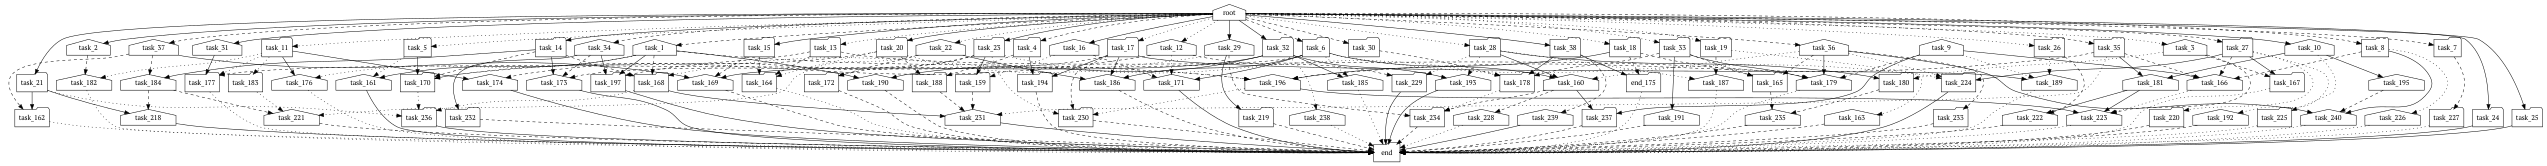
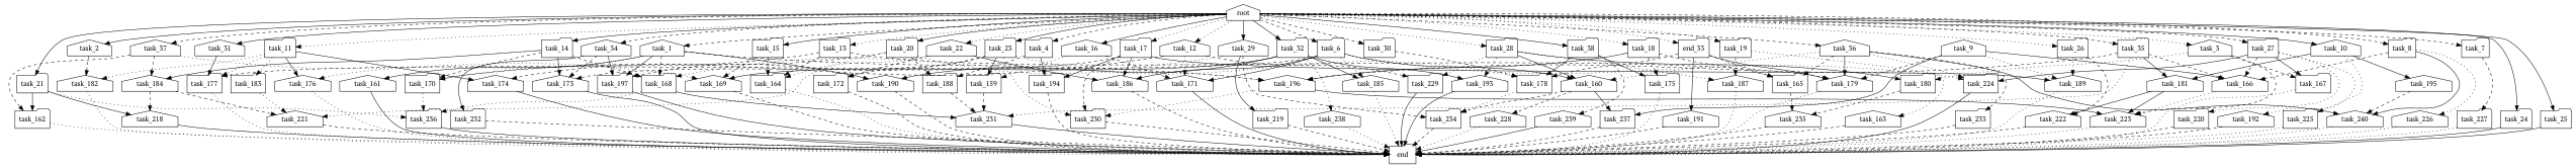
  digraph {
    fontname="PT Serif"
    node [fontname="PT Serif" shape=folder]
    edge [fontname="PT Serif" style=dashed]
    root [shape=house]
    task_11
    task_2 [shape=house]
    task_21
    task_23
    task_35
-   task_33
+   task_33 [label=end_33]
    task_14
    task_3 [shape=house]
    task_18
    task_28
    task_22 [shape=house]
-   task_5
    task_30
    task_27
    task_34 [shape=house]
    task_37 [shape=house]
    task_8
    task_15
    task_24
    task_31 [shape=house]
    task_12 [shape=house]
    task_32
    task_10 [shape=house]
    task_29 [shape=house]
    task_1 [shape=house]
    task_20
    task_4
    task_13
    task_36 [shape=house]
    task_16 [shape=house]
    task_26
    task_25
    task_19
    task_38
    task_17
    task_6
    task_7
    task_182 [shape=house]
    task_176 [shape=house]
    task_183
    task_177
    task_174 [shape=house]
    task_162
    task_236
    task_218 [shape=house]
    task_178
    task_230
    task_172
    task_159
    task_197
    task_231 [shape=house]
    task_196 [shape=house]
    task_166 [shape=house]
    task_181 [shape=house]
    task_165
    task_179 [shape=house]
    task_191 [shape=house]
    task_173 [shape=house]
    task_168
    task_170
    task_184 [shape=house]
    task_223 [shape=house]
    task_167
    task_180
-   task_175 [label=end_175]
+   task_175
    task_187 [shape=house]
    task_160 [shape=house]
    task_193 [shape=house]
    task_229
    task_221 [shape=house]
    task_186 [shape=house]
    task_161 [shape=house]
    task_9 [shape=house]
    task_189 [shape=house]
    task_237
    task_220
    task_224
    task_192 [shape=house]
    task_232
    task_169 [shape=house]
    task_226 [shape=house]
    task_240 [shape=house]
    task_164
    end
    task_171 [shape=house]
    task_185 [shape=house]
    task_238 [shape=house]
    task_190 [shape=house]
    task_225
    task_195 [shape=house]
    task_234
    task_219
    task_188
    task_194
    task_233
    task_222 [shape=house]
    task_163 [shape=house]
    task_239 [shape=house]
    task_227
    task_235 [shape=house]
    task_228 [shape=house]
    root -> task_11 [style=dotted]
    root -> task_2 [style=solid]
    root -> task_21 [style=solid]
    root -> task_23 [style=solid]
    root -> task_35
    root -> task_33 [style=dotted]
    root -> task_14 [style=solid]
    root -> task_3 [style=dotted]
    root -> task_18 [style=dotted]
    root -> task_28 [style=dotted]
    root -> task_22 [style=dotted]
-   root -> task_5 [style=dotted]
    root -> task_30
    root -> task_27
    root -> task_34
    root -> task_37
    root -> task_8
    root -> task_15 [style=solid]
    root -> task_24 [style=solid]
    root -> task_31 [style=solid]
    root -> task_12 [style=dotted]
    root -> task_32 [style=solid]
    root -> task_10 [style=solid]
    root -> task_29 [style=solid]
    root -> task_1
    root -> task_20 [style=solid]
    root -> task_4
    root -> task_13 [style=dotted]
    root -> task_36
    root -> task_16 [style=solid]
    root -> task_26 [style=dotted]
    root -> task_25 [style=solid]
    root -> task_19 [style=dotted]
    root -> task_38 [style=solid]
    root -> task_17 [style=dotted]
    root -> task_6
    root -> task_7
    task_11 -> task_182 [style=dotted]
    task_11 -> task_176 [style=solid]
    task_11 -> task_183 [style=dotted]
    task_11 -> task_177 [style=dotted]
    task_11 -> task_174 [style=solid]
    task_2 -> task_182
    task_21 -> task_162 [style=solid]
    task_21 -> task_236 [style=dotted]
    task_21 -> task_218 [style=solid]
    task_23 -> task_178 [style=dotted]
    task_23 -> task_230 [style=dotted]
    task_23 -> task_172
    task_23 -> task_159 [style=solid]
    task_23 -> task_197
    task_35 -> task_231 [style=dotted]
    task_35 -> task_196
    task_35 -> task_166
    task_35 -> task_181 [style=solid]
    task_33 -> task_178
    task_33 -> task_165
    task_33 -> task_179 [style=solid]
    task_33 -> task_191 [style=solid]
    task_14 -> task_173 [style=solid]
    task_14 -> task_168
    task_14 -> task_170
    task_14 -> task_184 [style=solid]
    task_3 -> task_223
    task_3 -> task_167
    task_3 -> task_180 [style=dotted]
    task_18 -> task_196 [style=solid]
    task_18 -> task_165
    task_18 -> task_175
    task_28 -> task_180 [style=solid]
    task_28 -> task_187 [style=dotted]
    task_28 -> task_160 [style=solid]
    task_28 -> task_193 [style=dotted]
    task_28 -> task_229 [style=dotted]
    task_22 -> task_172
    task_22 -> task_221 [style=dotted]
    task_22 -> task_186 [style=solid]
-   task_5 -> task_170 [style=solid]
-   task_5 -> task_161 [style=dotted]
    task_30 -> task_178
    task_27 -> task_166
    task_27 -> task_167 [style=solid]
    task_27 -> task_220 [style=dotted]
    task_27 -> task_224 [style=solid]
    task_27 -> task_192 [style=dotted]
    task_34 -> task_197 [style=solid]
    task_34 -> task_173
    task_34 -> task_232 [style=solid]
    task_37 -> task_162
    task_37 -> task_184
-   task_37 -> task_169 [style=solid]
+   task_37 -> task_169 [style=dotted]
    task_8 -> task_166
    task_8 -> task_226 [style=dotted]
    task_8 -> task_240 [style=solid]
    task_15 -> task_169
    task_15 -> task_164
    task_24 -> end [style=solid]
    task_31 -> task_177 [style=solid]
    task_12 -> task_170
    task_12 -> task_229
    task_12 -> task_171 [style=dotted]
    task_32 -> task_193 [style=solid]
    task_32 -> task_169 [style=solid]
    task_32 -> task_185 [style=solid]
    task_32 -> task_238 [style=dotted]
    task_32 -> task_190 [style=solid]
    task_10 -> task_181 [style=solid]
    task_10 -> task_225 [style=dotted]
    task_10 -> task_195 [style=solid]
    task_29 -> task_168 [style=dotted]
    task_29 -> task_234
    task_29 -> task_219 [style=solid]
    task_1 -> task_176 [style=dotted]
    task_1 -> task_197 [style=solid]
    task_1 -> task_196
    task_1 -> task_168
    task_1 -> task_161 [style=solid]
    task_1 -> task_190 [style=solid]
    task_20 -> task_174
    task_20 -> task_196 [style=dotted]
    task_20 -> task_164 [style=dotted]
    task_20 -> task_188
    task_4 -> task_188
    task_4 -> task_194 [style=solid]
    task_13 -> task_179
    task_13 -> task_170
    task_13 -> task_164
    task_36 -> task_165
    task_36 -> task_179 [style=solid]
    task_36 -> task_160 [style=dotted]
    task_36 -> task_224 [style=dotted]
    task_36 -> task_240 [style=solid]
    task_36 -> task_233
    task_16 -> task_159 [style=dotted]
    task_16 -> task_171
    task_26 -> task_189 [style=dotted]
    task_26 -> task_222
    task_25 -> end [style=solid]
    task_19 -> task_187
    task_19 -> task_163 [style=dotted]
    task_38 -> task_178 [style=solid]
    task_38 -> task_175 [style=solid]
    task_38 -> task_239
    task_17 -> task_230
    task_17 -> task_173
    task_17 -> task_186 [style=solid]
    task_17 -> task_189 [style=solid]
    task_17 -> task_194 [style=solid]
    task_6 -> task_177
    task_6 -> task_160 [style=solid]
    task_6 -> task_186 [style=solid]
    task_6 -> task_224 [style=dotted]
    task_6 -> task_171 [style=solid]
    task_6 -> task_185 [style=dotted]
    task_7 -> task_227
    task_182 -> end [style=dotted]
    task_176 -> end [style=dotted]
    task_183 -> task_221 [style=dotted]
    task_177 -> end [style=dotted]
    task_174 -> end [style=solid]
    task_162 -> end [style=dotted]
    task_236 -> end [style=solid]
    task_218 -> end [style=solid]
    task_178 -> task_234 [style=dotted]
    task_230 -> end
    task_172 -> end
    task_159 -> task_231
    task_197 -> end [style=solid]
    task_231 -> end [style=solid]
    task_196 -> task_230 [style=dotted]
    task_196 -> task_223 [style=solid]
    task_166 -> task_223 [style=dotted]
    task_181 -> task_223 [style=solid]
    task_181 -> task_222 [style=solid]
    task_165 -> task_235
    task_179 -> end [style=dotted]
    task_191 -> end
    task_173 -> end [style=solid]
    task_168 -> task_236 [style=dotted]
    task_168 -> task_231 [style=solid]
    task_170 -> task_236 [style=dotted]
    task_184 -> task_218
    task_184 -> task_221
    task_223 -> end [style=dotted]
    task_167 -> end [style=dotted]
    task_180 -> task_235
    task_175 -> end [style=dotted]
    task_187 -> end [style=dotted]
    task_160 -> task_237 [style=solid]
    task_160 -> task_234
    task_160 -> task_228
    task_193 -> end [style=solid]
    task_229 -> end [style=solid]
    task_221 -> end
    task_186 -> end
    task_161 -> end [style=solid]
    task_9 -> task_166 [style=solid]
    task_9 -> task_179
    task_9 -> task_189 [style=dotted]
    task_9 -> task_237 [style=solid]
    task_189 -> end [style=dotted]
    task_237 -> end
    task_220 -> end
    task_224 -> end [style=solid]
    task_192 -> end
    task_232 -> end
    task_169 -> end
    task_226 -> end [style=dotted]
    task_240 -> end [style=dotted]
    task_164 -> end [style=dotted]
    task_171 -> end [style=solid]
    task_185 -> end [style=dotted]
    task_238 -> end [style=dotted]
    task_190 -> end
    task_225 -> end [style=dotted]
    task_195 -> task_240
    task_234 -> end
    task_219 -> end
    task_188 -> task_231
    task_194 -> end
    task_233 -> end
    task_222 -> end
    task_163 -> end
    task_239 -> end [style=solid]
    task_227 -> end [style=dotted]
    task_235 -> end
    task_228 -> end [style=dotted]
  }
